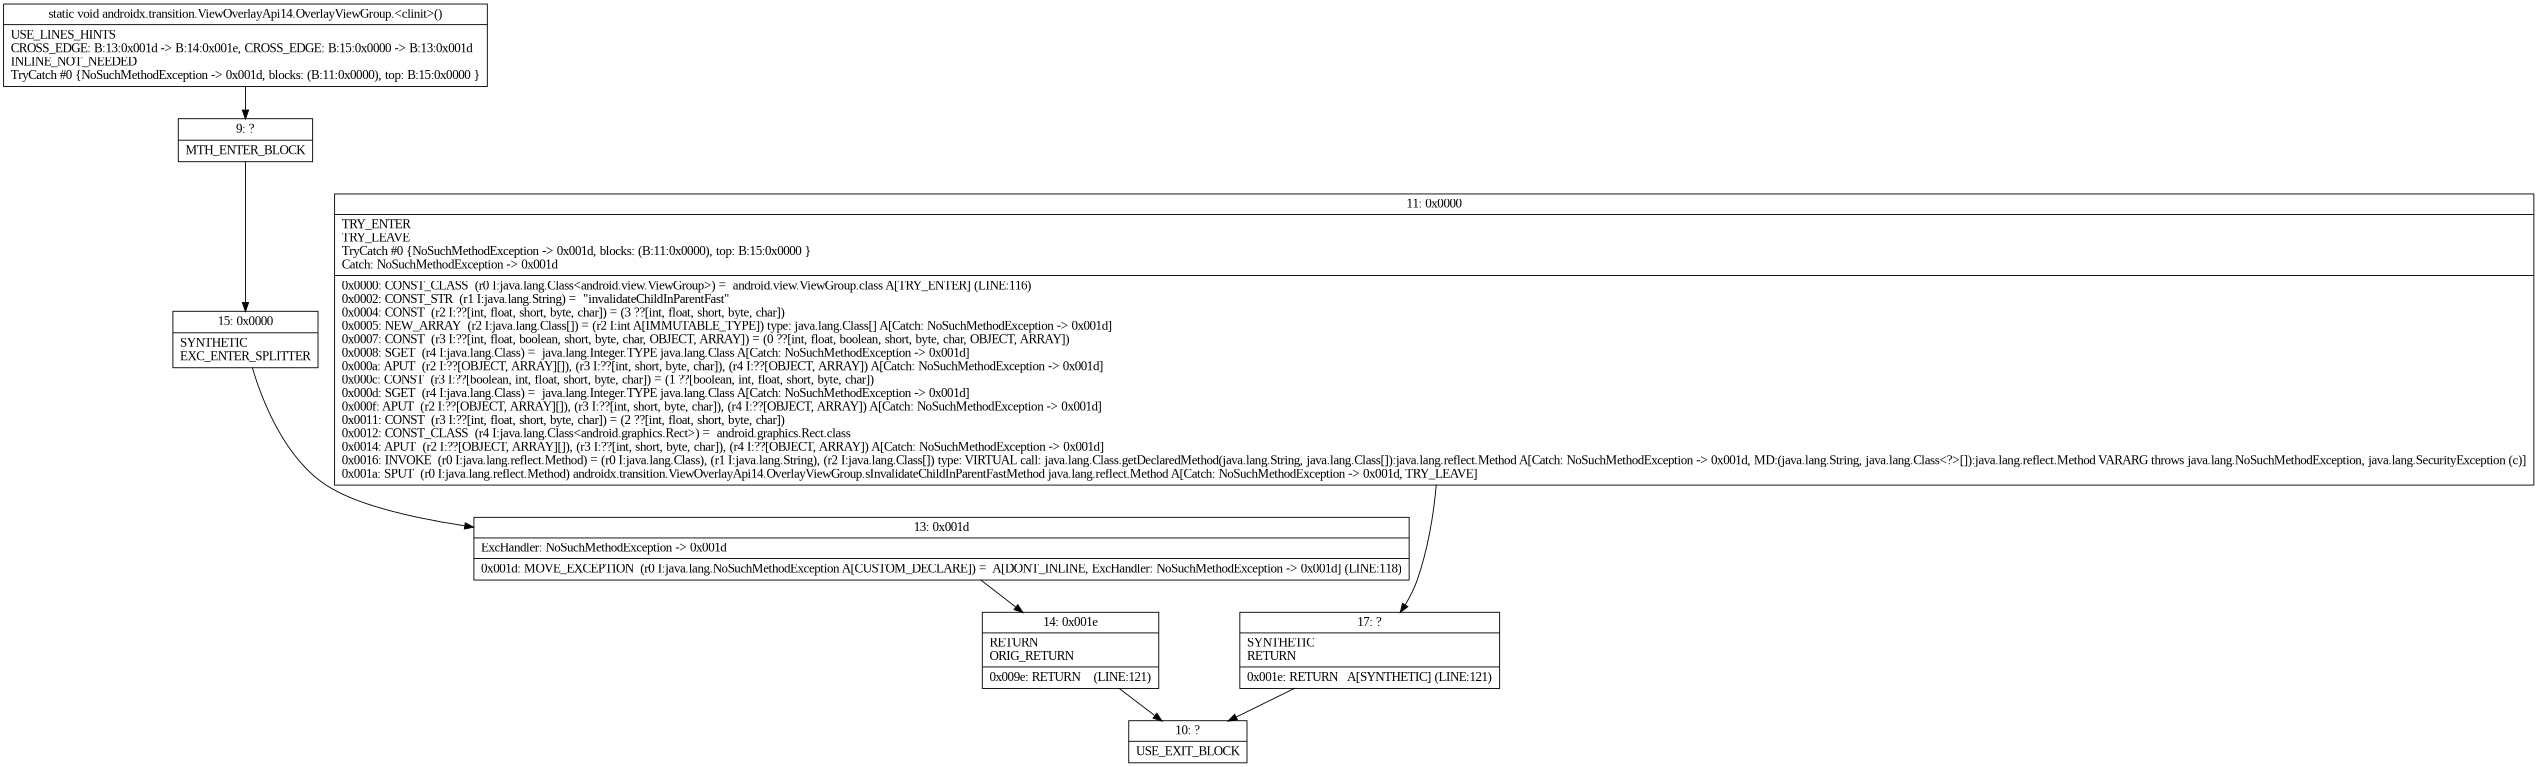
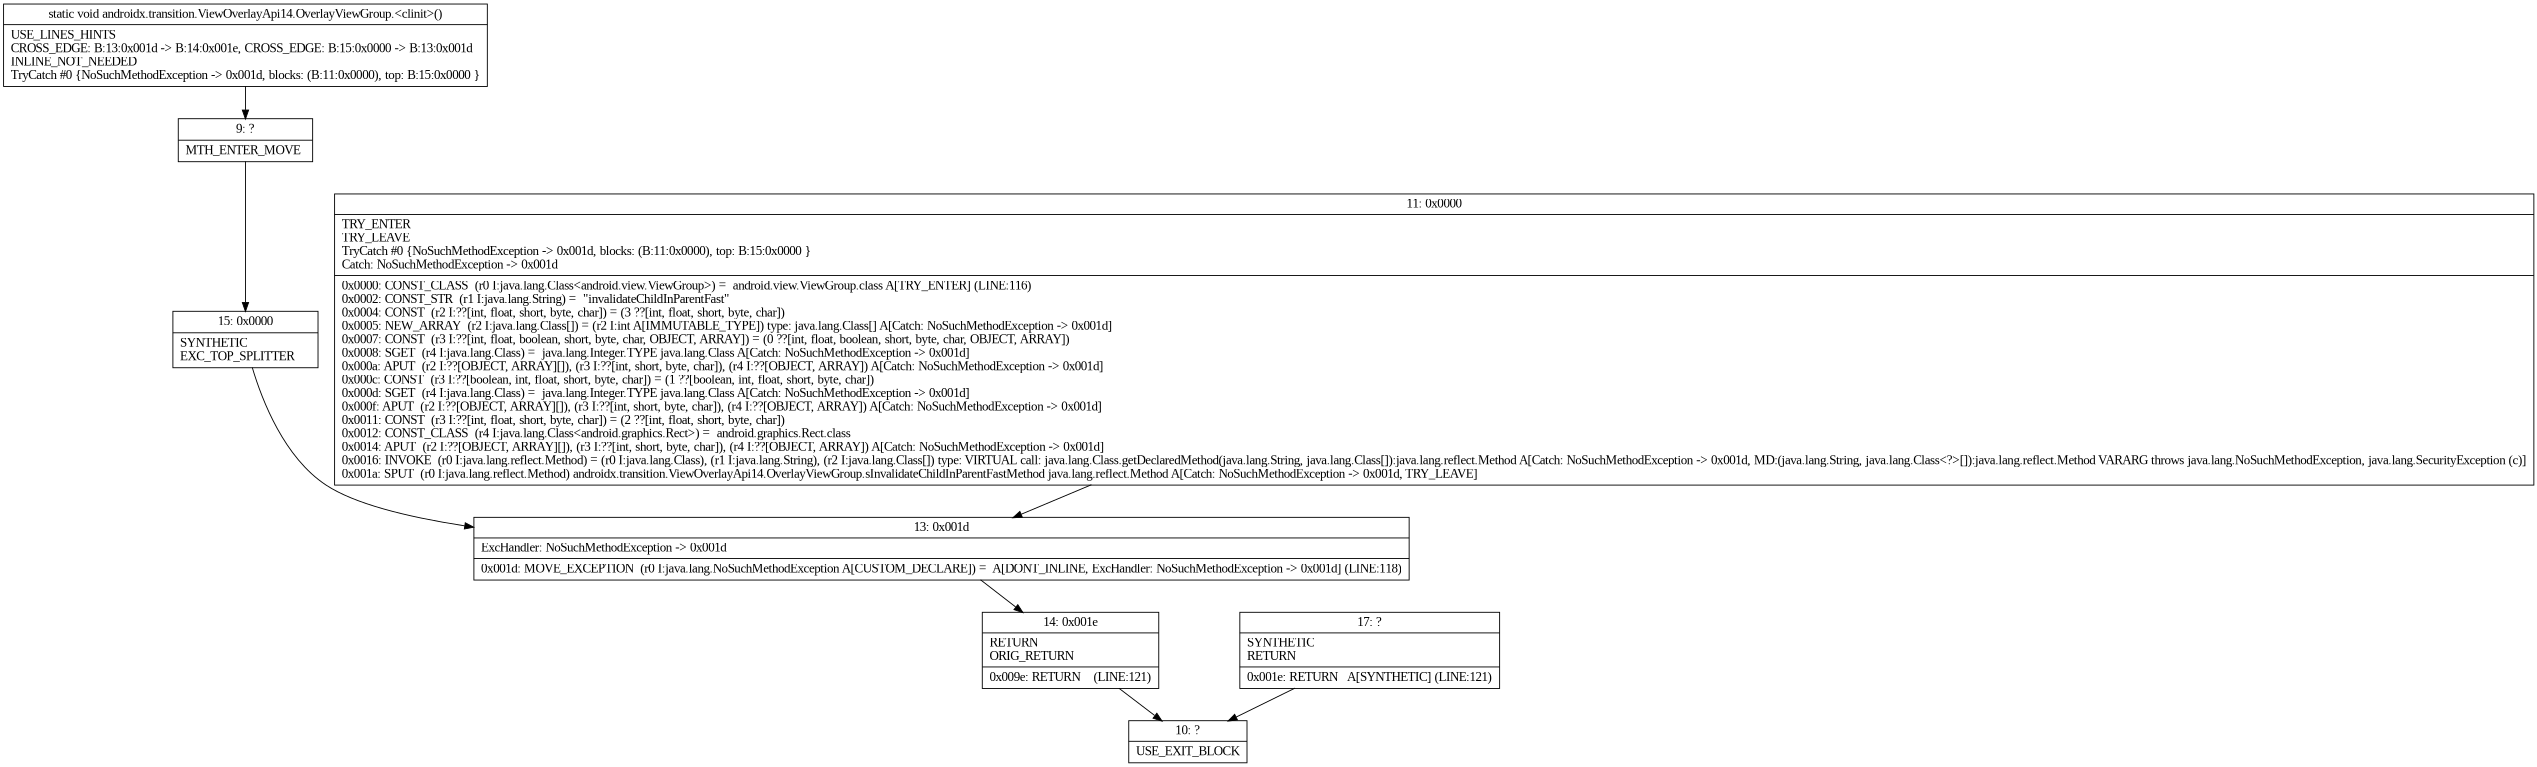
  digraph {
    fontname="Liberation Serif"
    node [fontname="Liberation Serif" shape=record]
    edge [fontname="Liberation Serif"]
-   n1 [label="{9\:\ ?|MTH_ENTER_BLOCK\l}"]
-   n2 [label="{15\:\ 0x0000|SYNTHETIC\lEXC_ENTER_SPLITTER\l}"]
+   n1 [label="{9\:\ ?|MTH_ENTER_MOVE\l}"]
+   n2 [label="{15\:\ 0x0000|SYNTHETIC\lEXC_TOP_SPLITTER\l}"]
    n3 [label="{13\:\ 0x001d|ExcHandler: NoSuchMethodException \-\> 0x001d\l|0x001d: MOVE_EXCEPTION  (r0 I:java.lang.NoSuchMethodException A[CUSTOM_DECLARE]) =  A[DONT_INLINE, ExcHandler: NoSuchMethodException \-\> 0x001d] (LINE:118)\l}"]
    n4 [label="{11\:\ 0x0000|TRY_ENTER\lTRY_LEAVE\lTryCatch #0 \{NoSuchMethodException \-\> 0x001d, blocks: (B:11:0x0000), top: B:15:0x0000 \}\lCatch: NoSuchMethodException \-\> 0x001d\l|0x0000: CONST_CLASS  (r0 I:java.lang.Class\<android.view.ViewGroup\>) =  android.view.ViewGroup.class A[TRY_ENTER] (LINE:116)\l0x0002: CONST_STR  (r1 I:java.lang.String) =  \"invalidateChildInParentFast\" \l0x0004: CONST  (r2 I:??[int, float, short, byte, char]) = (3 ??[int, float, short, byte, char]) \l0x0005: NEW_ARRAY  (r2 I:java.lang.Class[]) = (r2 I:int A[IMMUTABLE_TYPE]) type: java.lang.Class[] A[Catch: NoSuchMethodException \-\> 0x001d]\l0x0007: CONST  (r3 I:??[int, float, boolean, short, byte, char, OBJECT, ARRAY]) = (0 ??[int, float, boolean, short, byte, char, OBJECT, ARRAY]) \l0x0008: SGET  (r4 I:java.lang.Class) =  java.lang.Integer.TYPE java.lang.Class A[Catch: NoSuchMethodException \-\> 0x001d]\l0x000a: APUT  (r2 I:??[OBJECT, ARRAY][]), (r3 I:??[int, short, byte, char]), (r4 I:??[OBJECT, ARRAY]) A[Catch: NoSuchMethodException \-\> 0x001d]\l0x000c: CONST  (r3 I:??[boolean, int, float, short, byte, char]) = (1 ??[boolean, int, float, short, byte, char]) \l0x000d: SGET  (r4 I:java.lang.Class) =  java.lang.Integer.TYPE java.lang.Class A[Catch: NoSuchMethodException \-\> 0x001d]\l0x000f: APUT  (r2 I:??[OBJECT, ARRAY][]), (r3 I:??[int, short, byte, char]), (r4 I:??[OBJECT, ARRAY]) A[Catch: NoSuchMethodException \-\> 0x001d]\l0x0011: CONST  (r3 I:??[int, float, short, byte, char]) = (2 ??[int, float, short, byte, char]) \l0x0012: CONST_CLASS  (r4 I:java.lang.Class\<android.graphics.Rect\>) =  android.graphics.Rect.class \l0x0014: APUT  (r2 I:??[OBJECT, ARRAY][]), (r3 I:??[int, short, byte, char]), (r4 I:??[OBJECT, ARRAY]) A[Catch: NoSuchMethodException \-\> 0x001d]\l0x0016: INVOKE  (r0 I:java.lang.reflect.Method) = (r0 I:java.lang.Class), (r1 I:java.lang.String), (r2 I:java.lang.Class[]) type: VIRTUAL call: java.lang.Class.getDeclaredMethod(java.lang.String, java.lang.Class[]):java.lang.reflect.Method A[Catch: NoSuchMethodException \-\> 0x001d, MD:(java.lang.String, java.lang.Class\<?\>[]):java.lang.reflect.Method VARARG throws java.lang.NoSuchMethodException, java.lang.SecurityException (c)]\l0x001a: SPUT  (r0 I:java.lang.reflect.Method) androidx.transition.ViewOverlayApi14.OverlayViewGroup.sInvalidateChildInParentFastMethod java.lang.reflect.Method A[Catch: NoSuchMethodException \-\> 0x001d, TRY_LEAVE]\l}"]
    n5 [label="{17\:\ ?|SYNTHETIC\lRETURN\l|0x001e: RETURN   A[SYNTHETIC] (LINE:121)\l}"]
    n6 [label="{14\:\ 0x001e|RETURN\lORIG_RETURN\l|0x009e: RETURN    (LINE:121)\l}"]
    n7 [label="{10\:\ ?|USE_EXIT_BLOCK\l}"]
    n8 [label="{static void androidx.transition.ViewOverlayApi14.OverlayViewGroup.\<clinit\>()  | USE_LINES_HINTS\lCROSS_EDGE: B:13:0x001d \-\> B:14:0x001e, CROSS_EDGE: B:15:0x0000 \-\> B:13:0x001d\lINLINE_NOT_NEEDED\lTryCatch #0 \{NoSuchMethodException \-\> 0x001d, blocks: (B:11:0x0000), top: B:15:0x0000 \}\l}"]
    n1 -> n2
    n2 -> n3
    n3 -> n6
-   n4 -> n5
+   n4 -> n3
    n5 -> n7
    n6 -> n7
    n8 -> n1
  }
